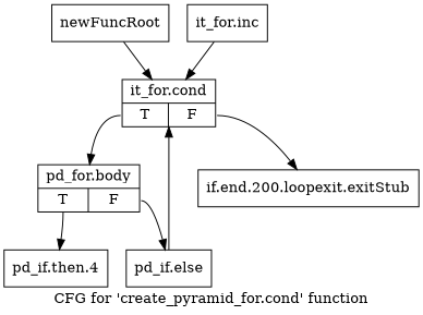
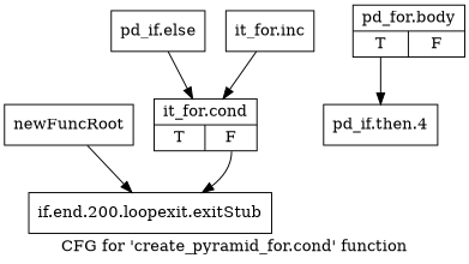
  digraph {
    label="CFG for 'create_pyramid_for.cond' function"
    node [shape=record]
    n1 [label="{newFuncRoot}"]
    n2 [label="{it_for.cond|{<s0>T|<s1>F}}"]
    n3 [label="{if.end.200.loopexit.exitStub}"]
    n4 [label="{pd_for.body|{<s0>T|<s1>F}}"]
    n5 [label="{pd_if.then.4}"]
    n6 [label="{pd_if.else}"]
    n7 [label="{it_for.inc}"]
-   n1 -> n2
+   n1 -> n3
    n2 -> n3 [tailport=s1]
-   n2 -> n4 [tailport=s0]
    n4 -> n5 [tailport=s0]
-   n4 -> n6 [tailport=s1]
    n6 -> n2
    n7 -> n2
  }
